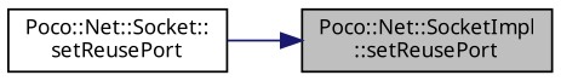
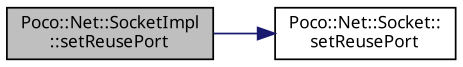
  digraph {
    rankdir=RL
    fontname="Noto Sans"
    node [color=black fontname="Noto Sans" fontsize=10 shape=record style=filled]
    n1 [fillcolor=grey75 fontcolor=black height=0.2 label="Poco::Net::SocketImpl\l::setReusePort" width=0.4]
    n2 [fillcolor=white height=0.2 label="Poco::Net::Socket::\lsetReusePort" width=0.4]
-   n1 -> n2 [color=midnightblue dir=back fontname="Noto Sans" fontsize=10 labelfontname=Helvetica labelfontsize=10 style=solid]
+   n2 -> n1 [color=midnightblue dir=back fontname="Noto Sans" fontsize=10 labelfontname=Helvetica labelfontsize=10 style=solid]
  }
